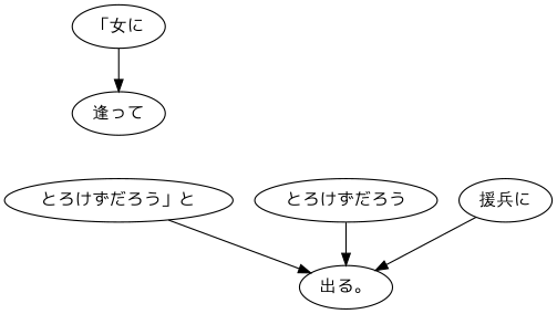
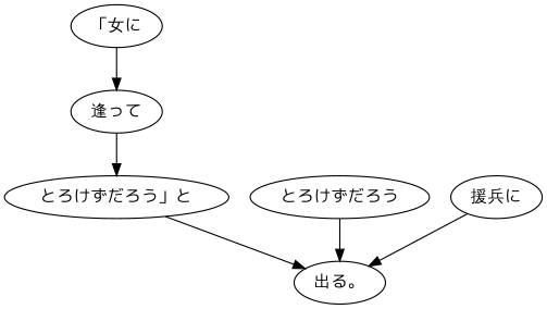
  digraph {
    fontname="DejaVu Sans Mono"
    node [fontname="DejaVu Sans Mono"]
    edge [fontname="DejaVu Sans Mono"]
    n1 [label="「女に"]
    n2 [label="逢って"]
    n3 [label="とろけずだろう」と"]
    n4 [label="出る。"]
    n5 [label="とろけずだろう"]
    n6 [label="援兵に"]
    n1 -> n2
+   n2 -> n3
    n3 -> n4
    n5 -> n4
    n6 -> n4
  }
